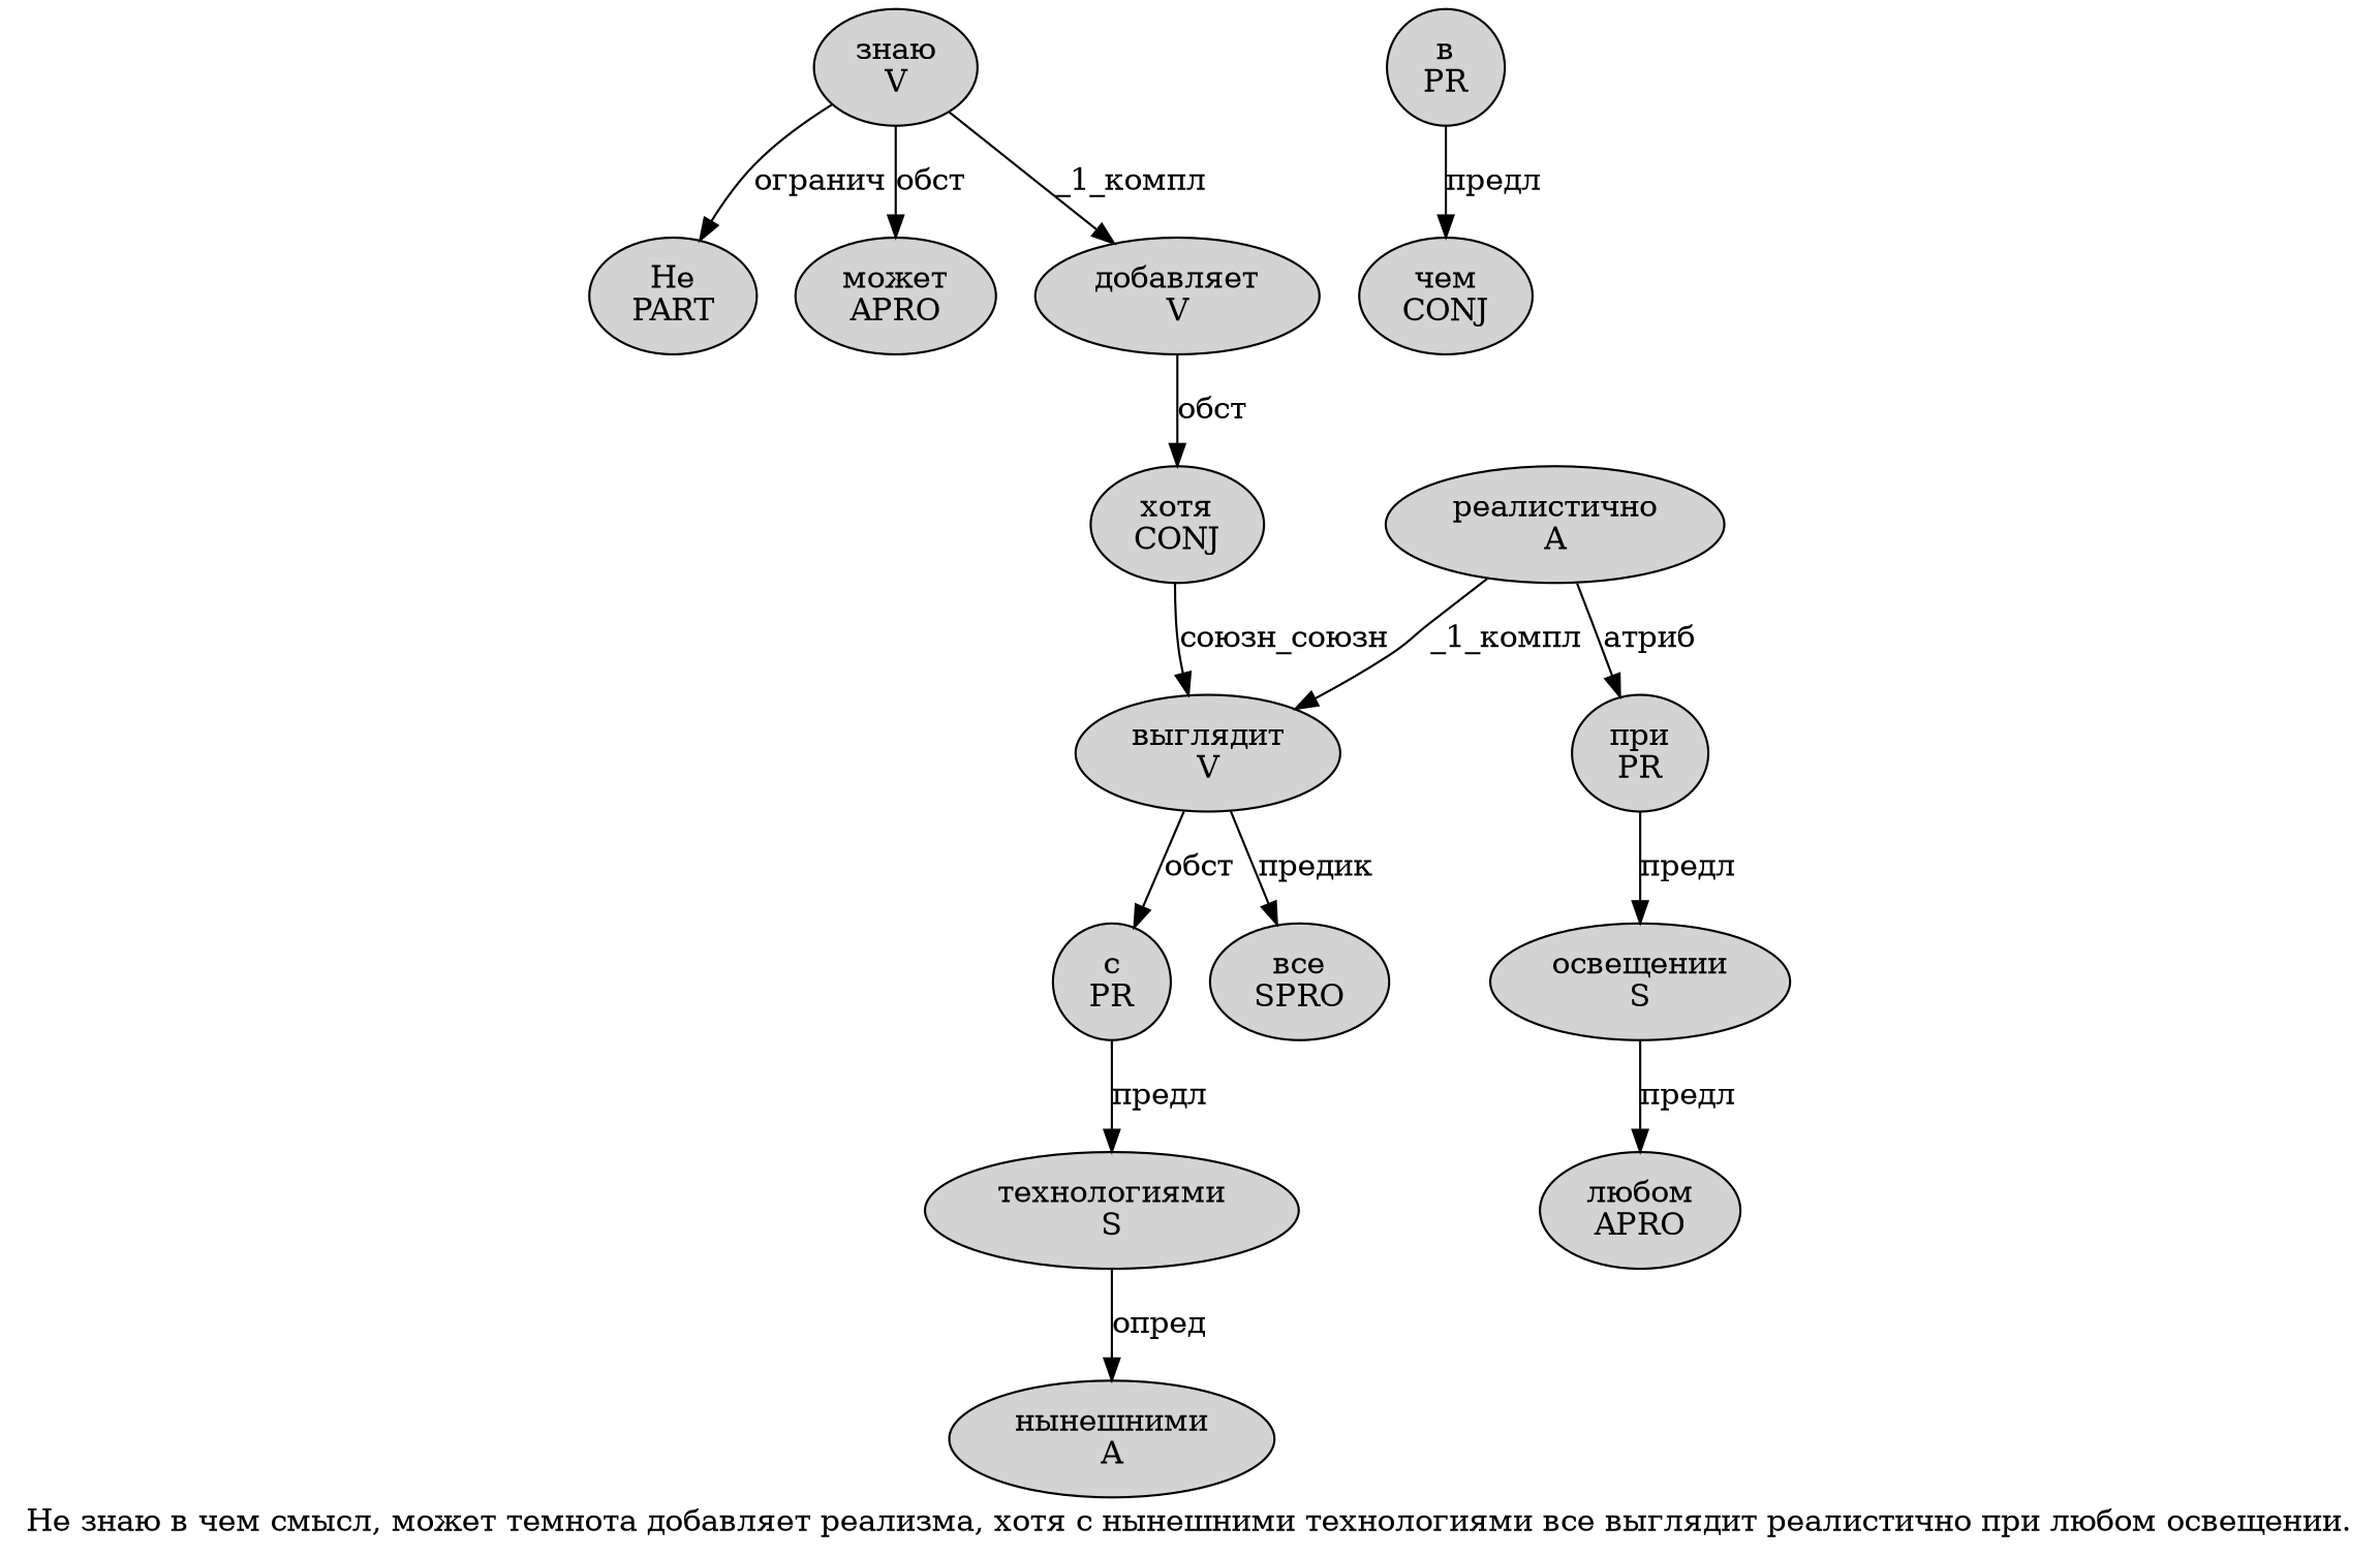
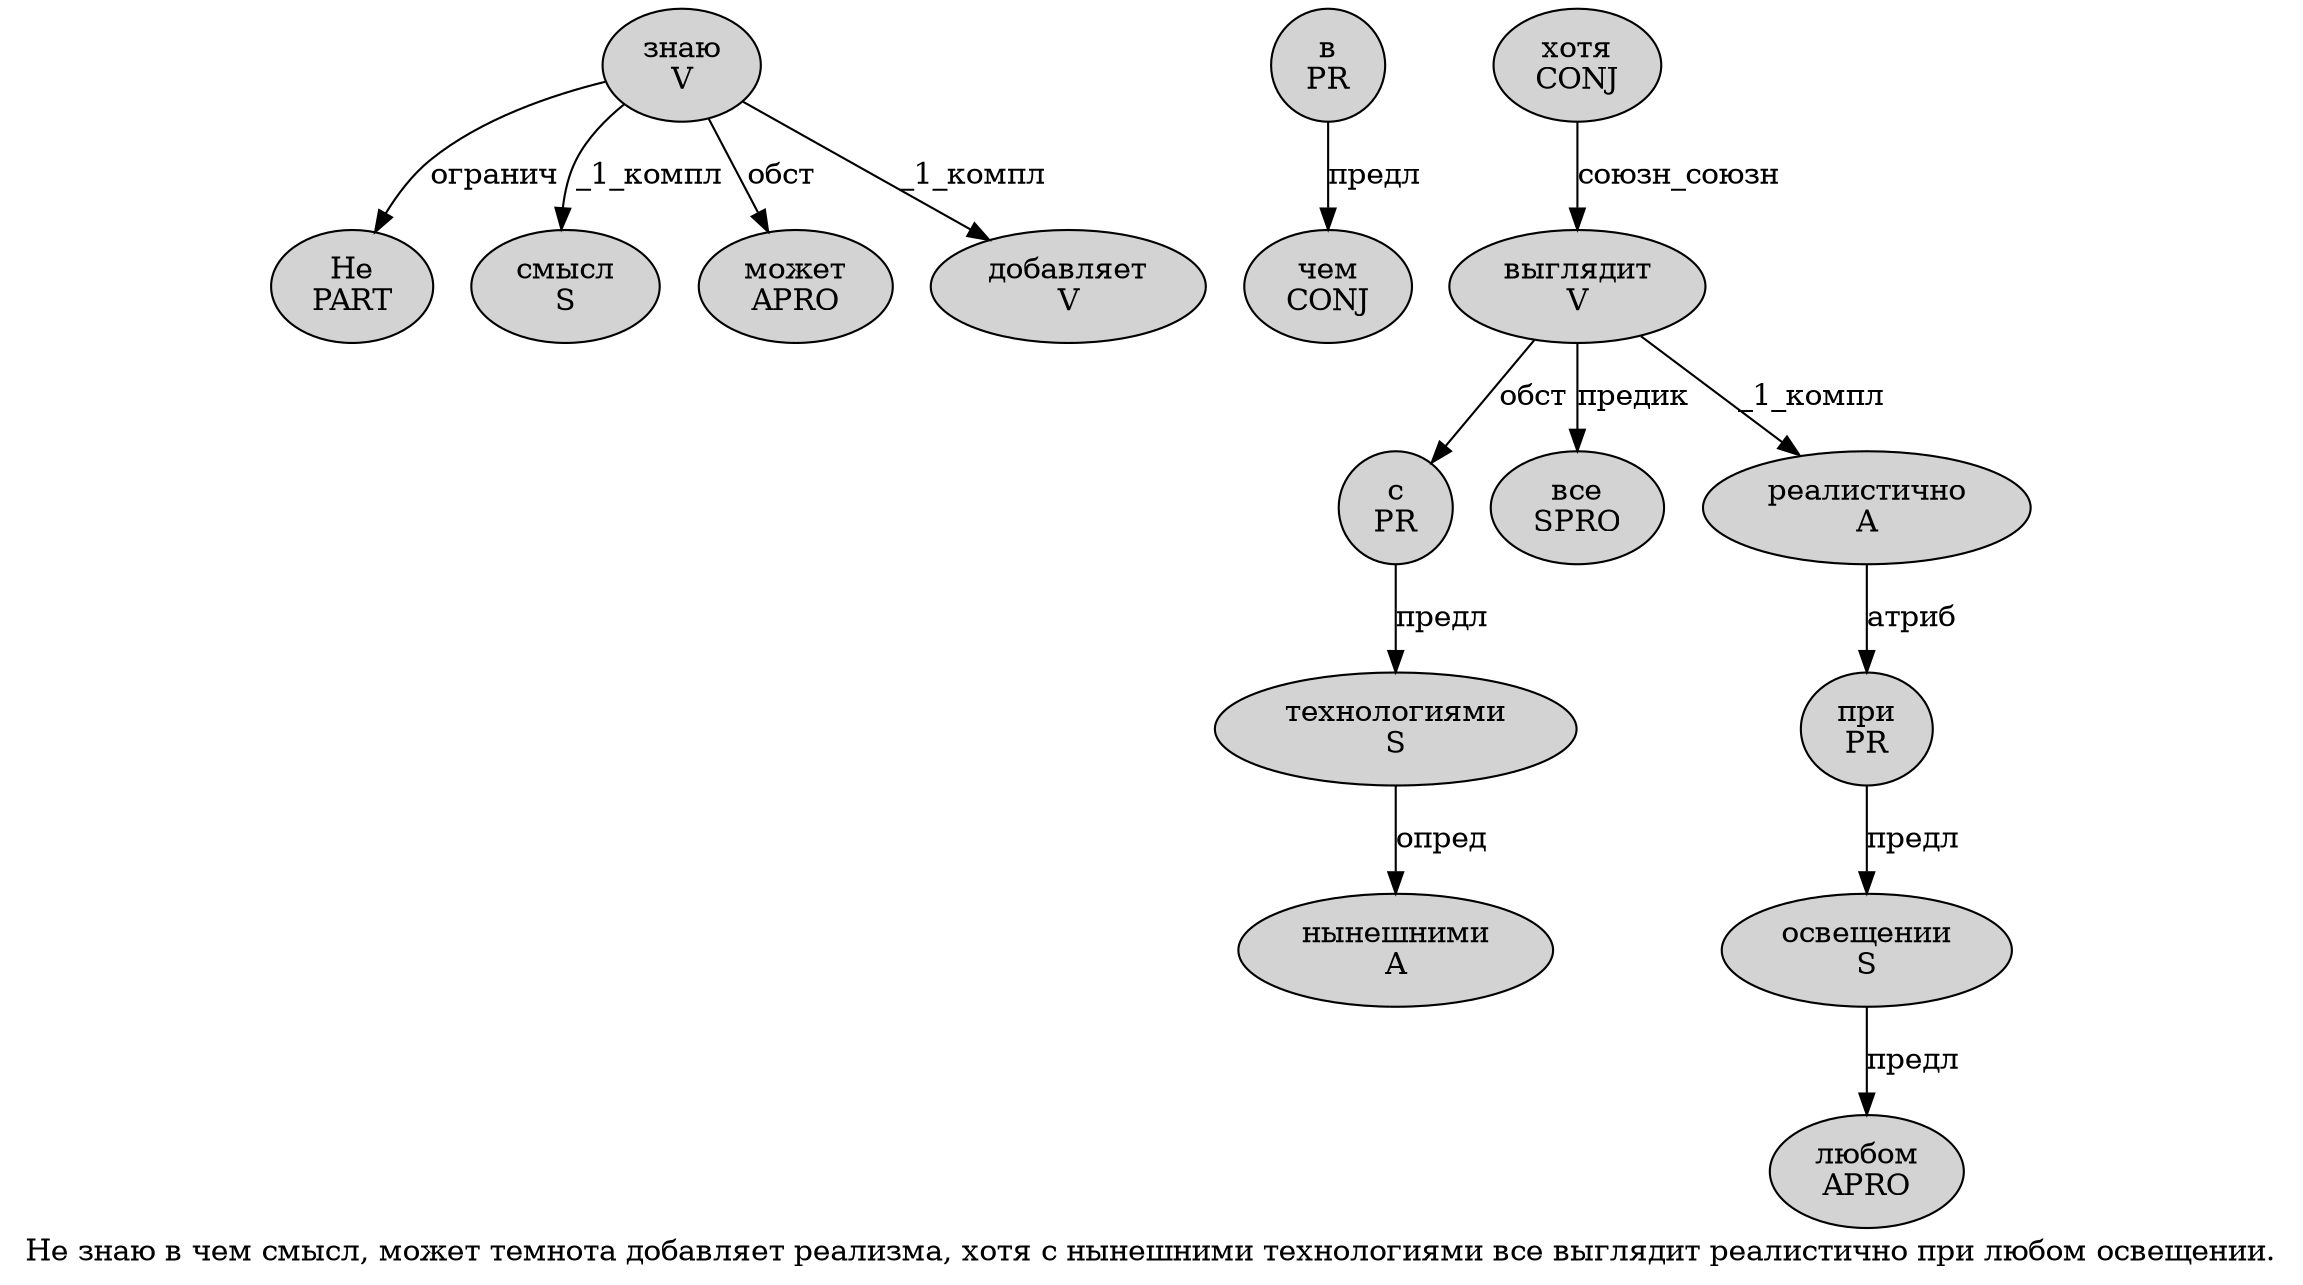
  digraph {
    label="Не знаю в чем смысл, может темнота добавляет реализма, хотя с нынешними технологиями все выглядит реалистично при любом освещении."
    node [fillcolor=lightgray penwidth=1 shape=ellipse style=filled]
    n1 [label="Не\nPART"]
    n2 [label="знаю\nV"]
+   n3 [label="смысл\nS"]
    n4 [label="может\nAPRO"]
    n5 [label="добавляет\nV"]
    n6 [label="в\nPR"]
    n7 [label="чем\nCONJ"]
    n8 [label="хотя\nCONJ"]
    n9 [label="выглядит\nV"]
    n10 [label="с\nPR"]
    n11 [label="все\nSPRO"]
    n12 [label="реалистично\nA"]
    n13 [label="технологиями\nS"]
    n14 [label="нынешними\nA"]
    n15 [label="при\nPR"]
    n16 [label="освещении\nS"]
    n17 [label="любом\nAPRO"]
    n2 -> n1 [label="огранич"]
+   n2 -> n3 [label="_1_компл"]
    n2 -> n4 [label="обст"]
    n2 -> n5 [label="_1_компл"]
-   n5 -> n8 [label="обст"]
    n6 -> n7 [label="предл"]
    n8 -> n9 [label="союзн_союзн"]
    n9 -> n10 [label="обст"]
    n9 -> n11 [label="предик"]
-   n12 -> n9 [label="_1_компл"]
+   n9 -> n12 [label="_1_компл"]
    n10 -> n13 [label="предл"]
    n12 -> n15 [label="атриб"]
    n13 -> n14 [label="опред"]
    n15 -> n16 [label="предл"]
    n16 -> n17 [label="предл"]
  }
